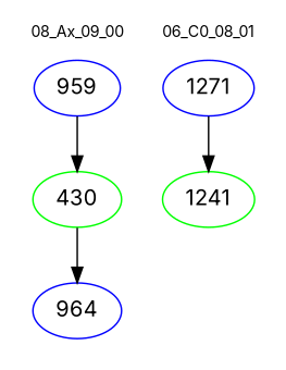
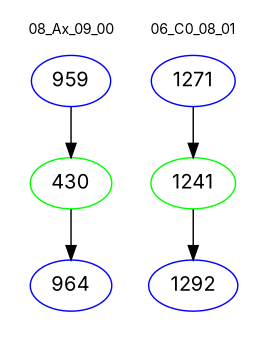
  digraph {
    fontname=Inter
    node [color=blue fontname=Inter]
    edge [color=black fontname=Inter]
    n1 [label=959]
    n2 [color=green label=430]
    n3 [label=964]
    n4 [label=1271]
    n5 [color=green label=1241]
+   n6 [label=1292]
    subgraph cluster_1 {
      color=white
      fontsize=10
      label="08_Ax_09_00"
      n1
      n2
      n3
    }
    subgraph cluster_2 {
      color=white
      fontsize=10
      label="06_C0_08_01"
      n4
      n5
+     n6
    }
    n1 -> n2
    n2 -> n3
    n4 -> n5
+   n5 -> n6
  }
